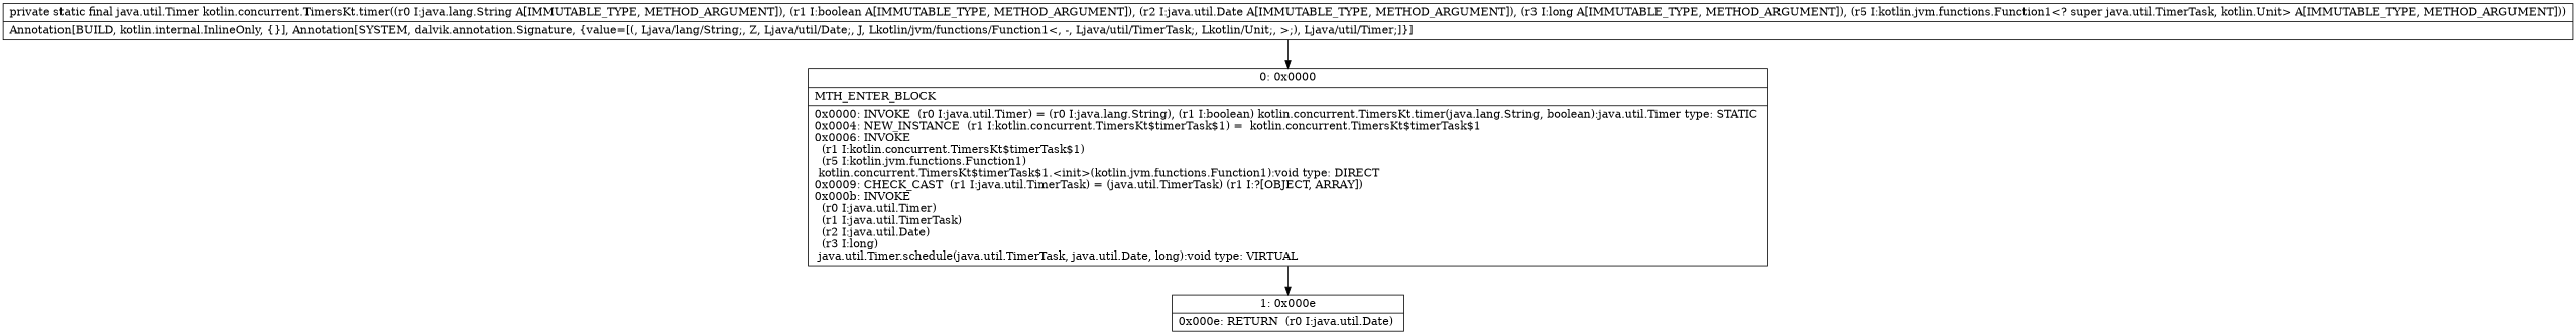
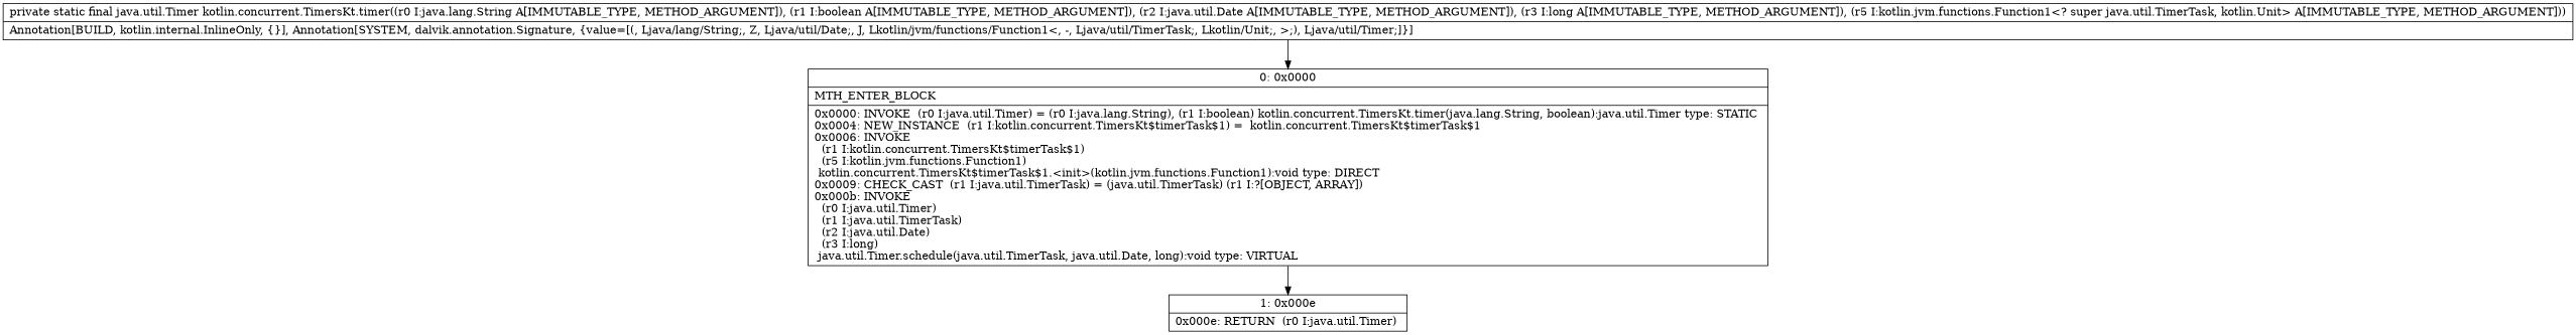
  digraph {
    node [shape=record]
    n1 [label="{0\:\ 0x0000|MTH_ENTER_BLOCK\l|0x0000: INVOKE  (r0 I:java.util.Timer) = (r0 I:java.lang.String), (r1 I:boolean) kotlin.concurrent.TimersKt.timer(java.lang.String, boolean):java.util.Timer type: STATIC \l0x0004: NEW_INSTANCE  (r1 I:kotlin.concurrent.TimersKt$timerTask$1) =  kotlin.concurrent.TimersKt$timerTask$1 \l0x0006: INVOKE  \l  (r1 I:kotlin.concurrent.TimersKt$timerTask$1)\l  (r5 I:kotlin.jvm.functions.Function1)\l kotlin.concurrent.TimersKt$timerTask$1.\<init\>(kotlin.jvm.functions.Function1):void type: DIRECT \l0x0009: CHECK_CAST  (r1 I:java.util.TimerTask) = (java.util.TimerTask) (r1 I:?[OBJECT, ARRAY]) \l0x000b: INVOKE  \l  (r0 I:java.util.Timer)\l  (r1 I:java.util.TimerTask)\l  (r2 I:java.util.Date)\l  (r3 I:long)\l java.util.Timer.schedule(java.util.TimerTask, java.util.Date, long):void type: VIRTUAL \l}"]
-   n2 [label="{1\:\ 0x000e|0x000e: RETURN  (r0 I:java.util.Date) \l}"]
+   n2 [label="{1\:\ 0x000e|0x000e: RETURN  (r0 I:java.util.Timer) \l}"]
    n3 [label="{private static final java.util.Timer kotlin.concurrent.TimersKt.timer((r0 I:java.lang.String A[IMMUTABLE_TYPE, METHOD_ARGUMENT]), (r1 I:boolean A[IMMUTABLE_TYPE, METHOD_ARGUMENT]), (r2 I:java.util.Date A[IMMUTABLE_TYPE, METHOD_ARGUMENT]), (r3 I:long A[IMMUTABLE_TYPE, METHOD_ARGUMENT]), (r5 I:kotlin.jvm.functions.Function1\<? super java.util.TimerTask, kotlin.Unit\> A[IMMUTABLE_TYPE, METHOD_ARGUMENT]))  | Annotation[BUILD, kotlin.internal.InlineOnly, \{\}], Annotation[SYSTEM, dalvik.annotation.Signature, \{value=[(, Ljava\/lang\/String;, Z, Ljava\/util\/Date;, J, Lkotlin\/jvm\/functions\/Function1\<, \-, Ljava\/util\/TimerTask;, Lkotlin\/Unit;, \>;), Ljava\/util\/Timer;]\}]\l}"]
    n1 -> n2
    n3 -> n1
  }
